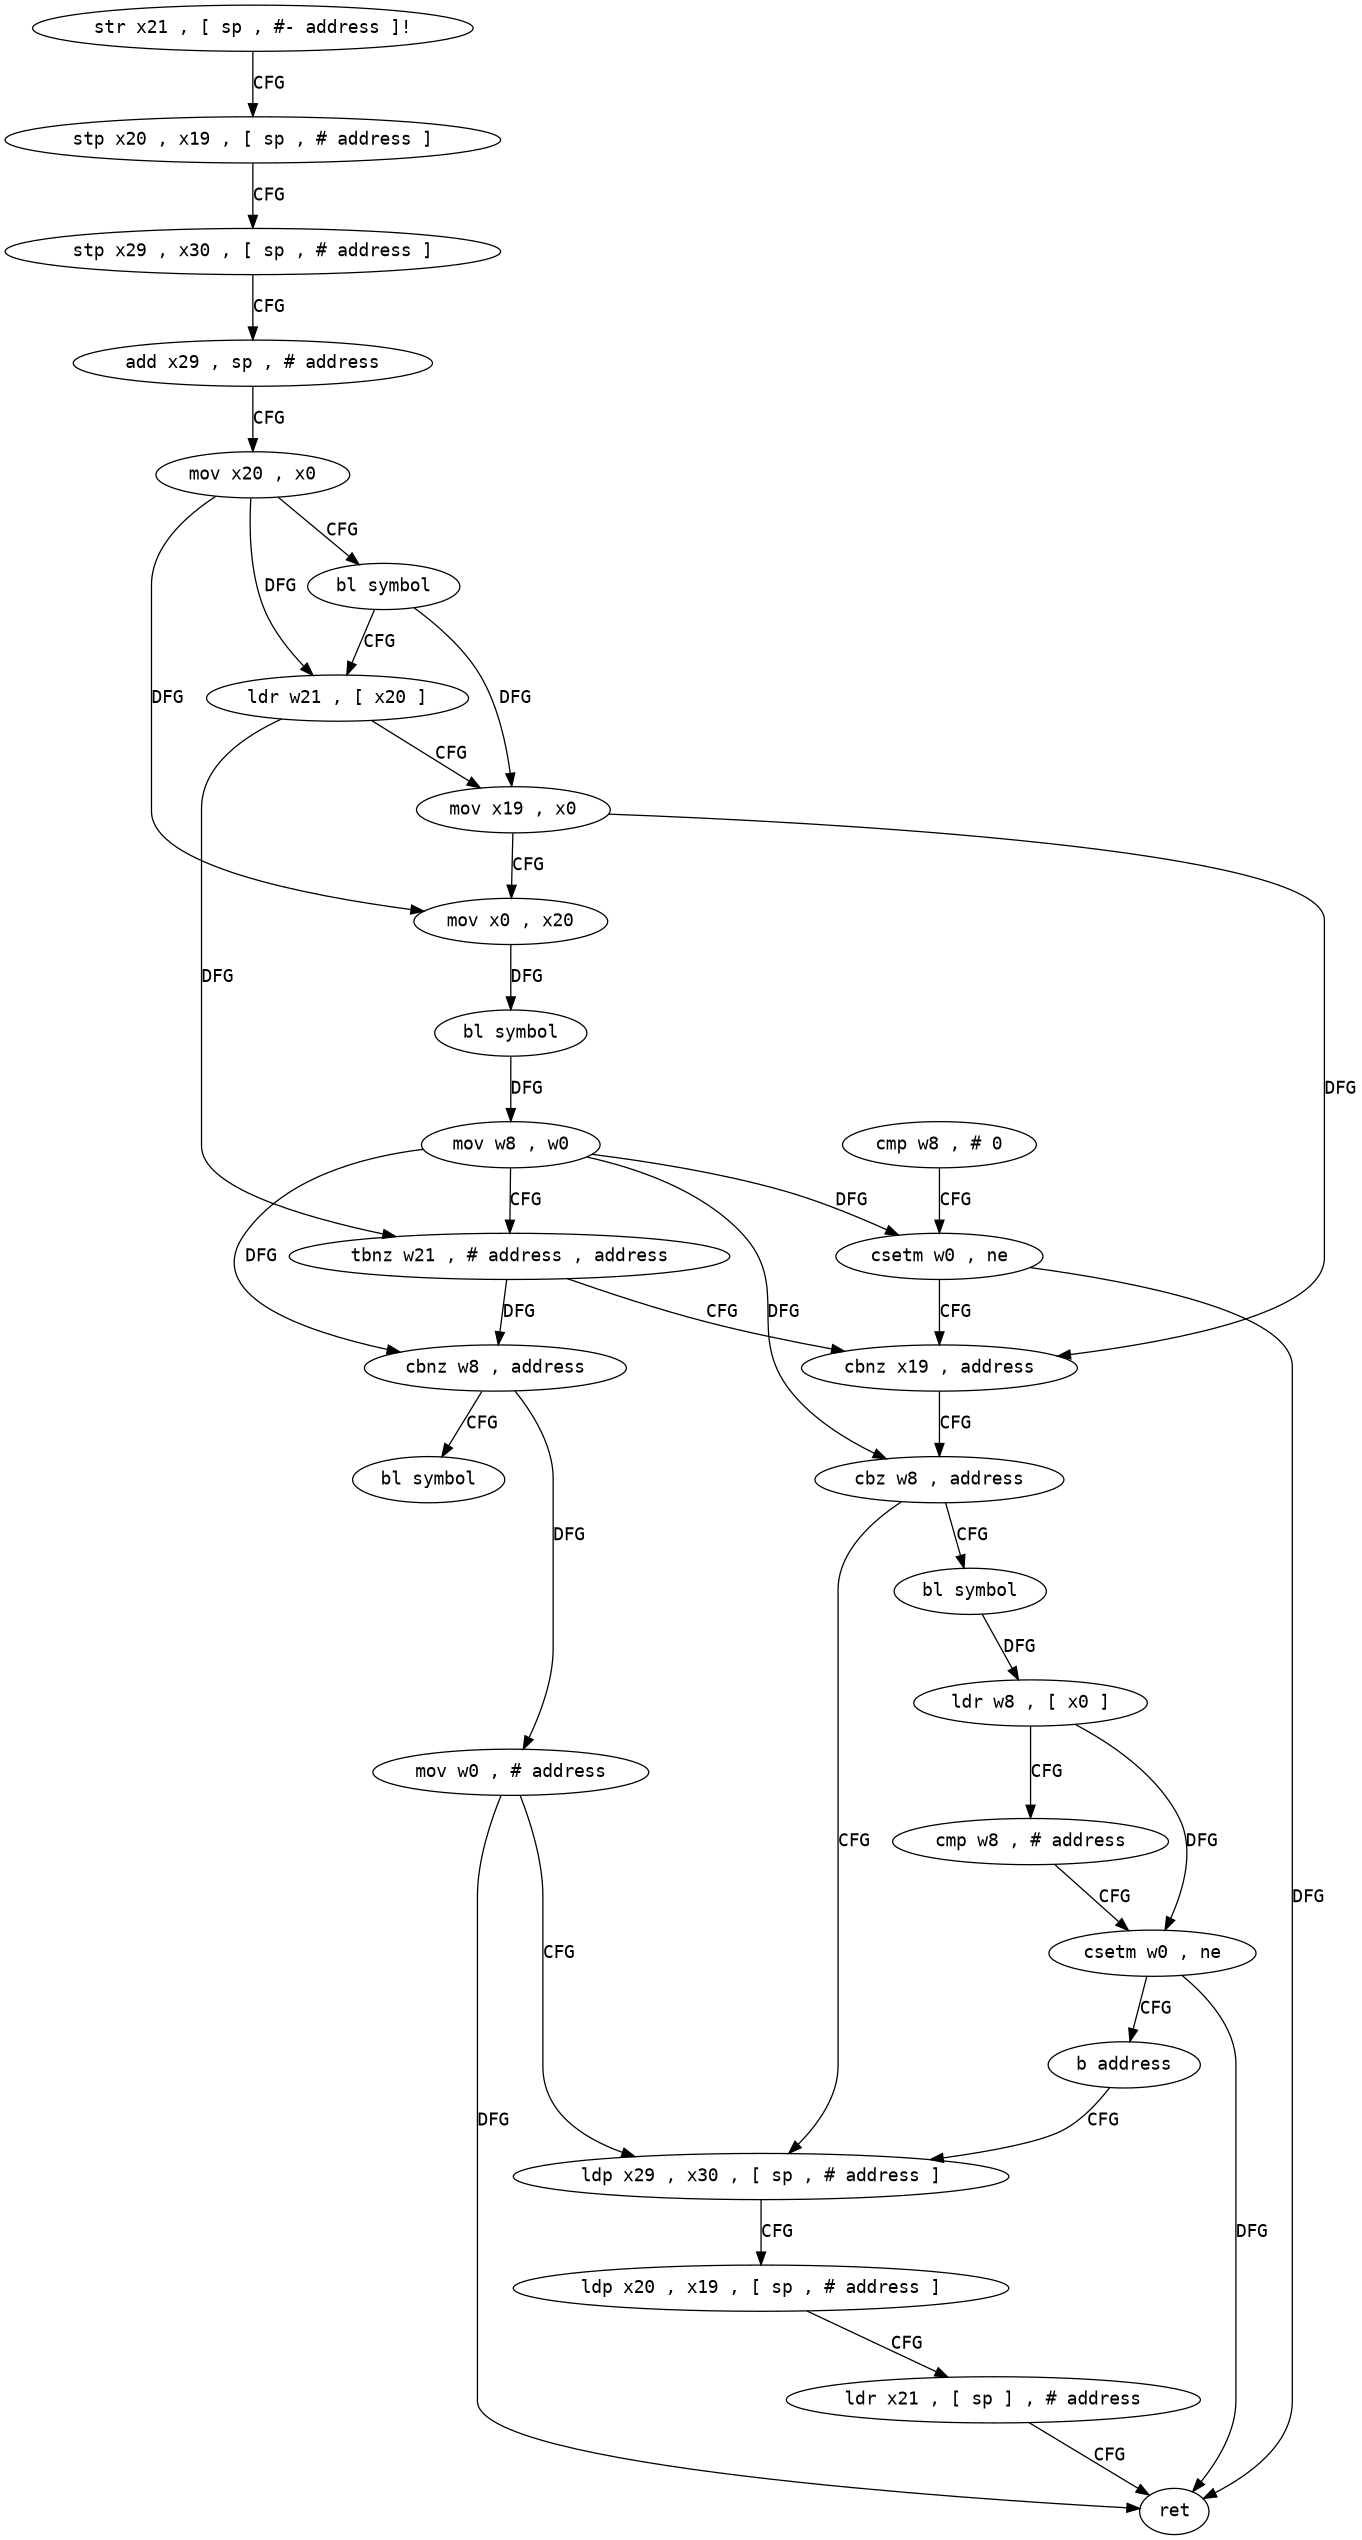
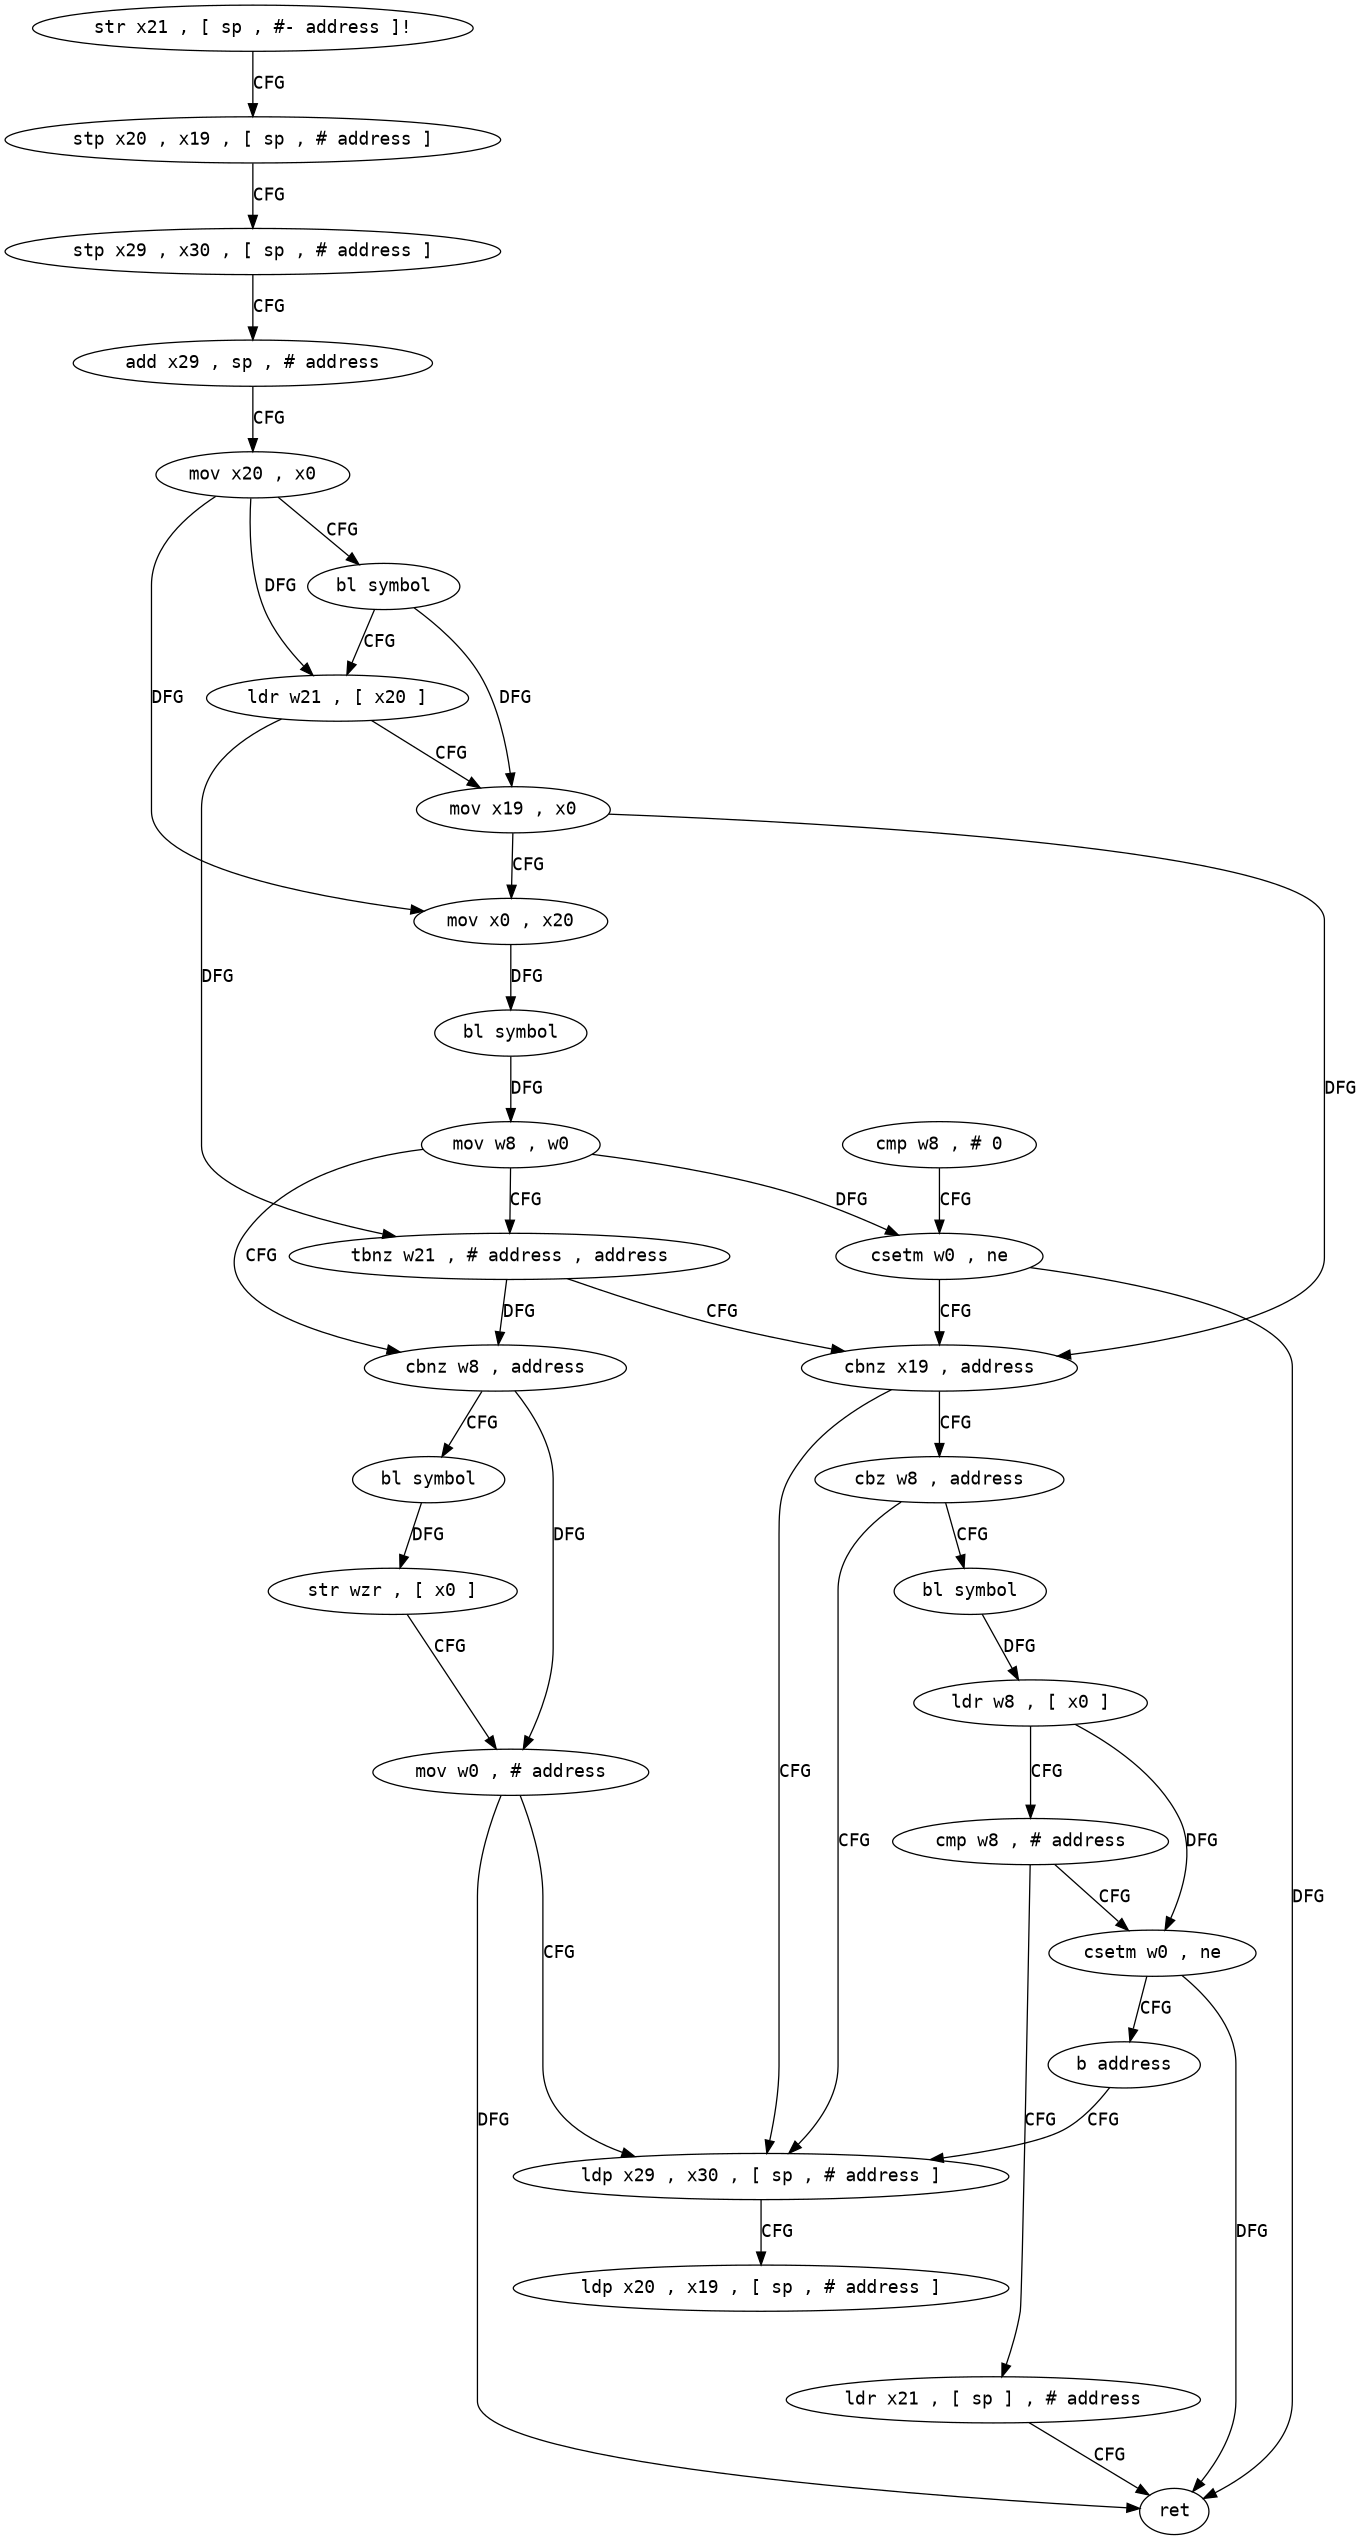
  digraph {
    fontname="DejaVu Sans Mono"
    node [fontname="DejaVu Sans Mono"]
    edge [fontname="DejaVu Sans Mono"]
    n1 [label="str x21 , [ sp , #- address ]!"]
    n2 [label="stp x20 , x19 , [ sp , # address ]"]
    n3 [label="stp x29 , x30 , [ sp , # address ]"]
    n4 [label="add x29 , sp , # address"]
    n5 [label="mov x20 , x0"]
    n6 [label="bl symbol"]
    n7 [label="ldr w21 , [ x20 ]"]
    n8 [label="mov x0 , x20"]
    n9 [label="mov x19 , x0"]
    n10 [label="tbnz w21 , # address , address"]
    n11 [label="bl symbol"]
    n12 [label="cbnz x19 , address"]
    n13 [label="cbnz w8 , address"]
    n14 [label="cbz w8 , address"]
    n15 [label="ldp x29 , x30 , [ sp , # address ]"]
    n16 [label="mov w8 , w0"]
    n17 [label="csetm w0 , ne"]
    n18 [label="mov w0 , # address"]
    n19 [label="bl symbol"]
    n20 [label=ret]
    n21 [label="bl symbol"]
    n22 [label="cmp w8 , # 0"]
+   n23 [label="str wzr , [ x0 ]"]
    n24 [label="ldp x20 , x19 , [ sp , # address ]"]
    n25 [label="ldr x21 , [ sp ] , # address"]
    n26 [label="ldr w8 , [ x0 ]"]
    n27 [label="cmp w8 , # address"]
    n28 [label="csetm w0 , ne"]
    n29 [label="b address"]
    n1 -> n2 [label=CFG]
    n2 -> n3 [label=CFG]
    n3 -> n4 [label=CFG]
    n4 -> n5 [label=CFG]
    n5 -> n6 [label=CFG]
    n5 -> n7 [label=DFG]
    n5 -> n8 [label=DFG]
    n6 -> n7 [label=CFG]
    n6 -> n9 [label=DFG]
    n7 -> n9 [label=CFG]
    n7 -> n10 [label=DFG]
    n8 -> n11 [label=DFG]
    n9 -> n8 [label=CFG]
    n9 -> n12 [label=DFG]
    n10 -> n12 [label=CFG]
    n10 -> n13 [label=DFG]
    n11 -> n16 [label=DFG]
    n12 -> n14 [label=CFG]
+   n12 -> n15 [label=CFG]
    n13 -> n18 [label=DFG]
    n13 -> n19 [label=CFG]
    n14 -> n15 [label=CFG]
    n14 -> n21 [label=CFG]
    n15 -> n24 [label=CFG]
    n16 -> n10 [label=CFG]
-   n16 -> n13 [label=DFG]
-   n16 -> n14 [label=DFG]
+   n16 -> n13 [label=CFG]
    n16 -> n17 [label=DFG]
    n17 -> n12 [label=CFG]
    n17 -> n20 [label=DFG]
    n18 -> n15 [label=CFG]
    n18 -> n20 [label=DFG]
+   n19 -> n23 [label=DFG]
    n21 -> n26 [label=DFG]
    n22 -> n17 [label=CFG]
-   n24 -> n25 [label=CFG]
+   n23 -> n18 [label=CFG]
+   n27 -> n25 [label=CFG]
    n25 -> n20 [label=CFG]
    n26 -> n27 [label=CFG]
    n26 -> n28 [label=DFG]
    n27 -> n28 [label=CFG]
    n28 -> n20 [label=DFG]
    n28 -> n29 [label=CFG]
    n29 -> n15 [label=CFG]
  }
